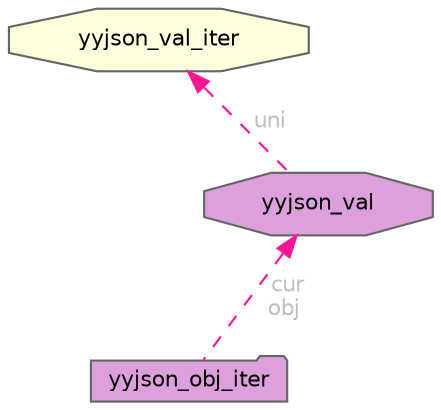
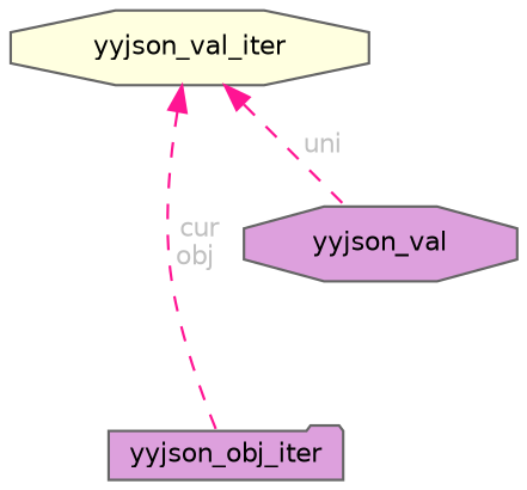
  digraph {
    node [color=gray40 fillcolor=plum fontname=Helvetica fontsize=10 shape=octagon style=filled]
    edge [color=deeppink dir=back fontcolor=grey fontname=Helvetica fontsize=10 labelfontname=Helvetica labelfontsize=10 style=dashed]
    n1 [fontcolor=black height=0.2 label=yyjson_obj_iter shape=folder width=0.4]
    n2 [height=0.2 label=yyjson_val width=0.4]
    n3 [fillcolor=lightyellow height=0.2 label=yyjson_val_iter width=0.4]
-   n2 -> n1 [label=" cur\nobj"]
+   n3 -> n1 [label=" cur\nobj"]
    n3 -> n2 [label=" uni"]
  }
